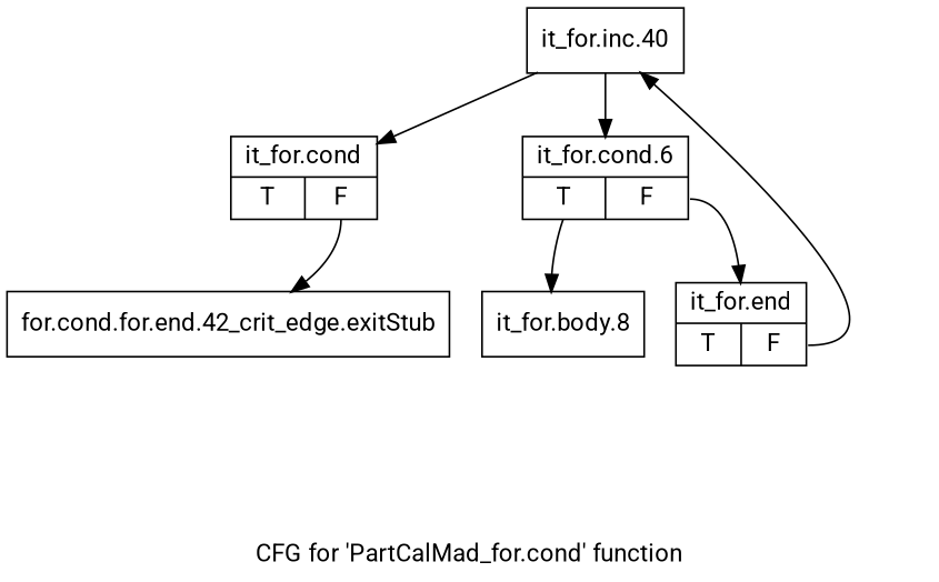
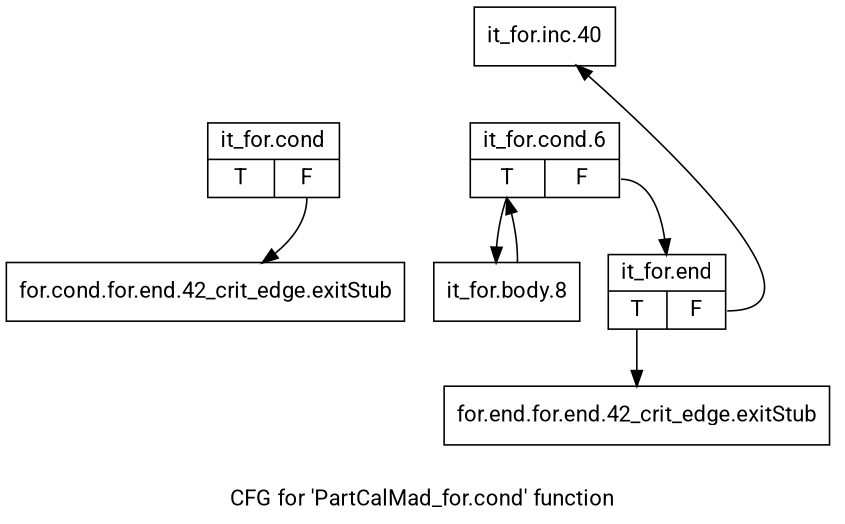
  digraph {
    fontname=Roboto
    label="CFG for 'PartCalMad_for.cond' function"
    node [fontname=Roboto shape=record]
    edge [fontname=Roboto tailport=s1]
    n1 [label="{it_for.cond|{<s0>T|<s1>F}}"]
    n2 [label="{for.cond.for.end.42_crit_edge.exitStub}"]
+   n3 [label="{for.end.for.end.42_crit_edge.exitStub}"]
    n4 [label="{it_for.cond.6|{<s0>T|<s1>F}}"]
    n5 [label="{it_for.body.8}"]
    n6 [label="{it_for.end|{<s0>T|<s1>F}}"]
    n7 [label="{it_for.inc.40}"]
    n1 -> n2
    n4 -> n5 [tailport=s0]
    n4 -> n6
-   n7 -> n4 [tailport=""]
+   n5 -> n4 [tailport=""]
+   n6 -> n3 [tailport=s0]
    n6 -> n7
-   n7 -> n1 [tailport=""]
  }
